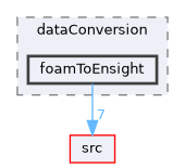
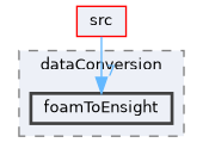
  digraph {
    compound=true
    node [fillcolor="#edf0f7" fontname=Helvetica fontsize=10 shape=box]
    n1 [color=grey25 height=0.2 label=foamToEnsight style="filled,bold" width=0.4]
    n2 [color=red height=0.2 label=src style=filled width=0.4]
    subgraph cluster_1 {
      bgcolor="#edf0f7"
      fontname=Helvetica
      fontsize=10
      label=dataConversion
      pencolor=grey50
      style="filled,dashed"
      n1
    }
-   n1 -> n2 [color=steelblue1 fontcolor=steelblue1 fontname=Helvetica fontsize=10 headlabel=7 labeldistance=1.5 labelfontname=Helvetica labelfontsize=10]
+   n2 -> n1 [color=steelblue1 fontcolor=steelblue1 fontname=Helvetica fontsize=10 headlabel=7 labeldistance=1.5 labelfontname=Helvetica labelfontsize=10]
  }
